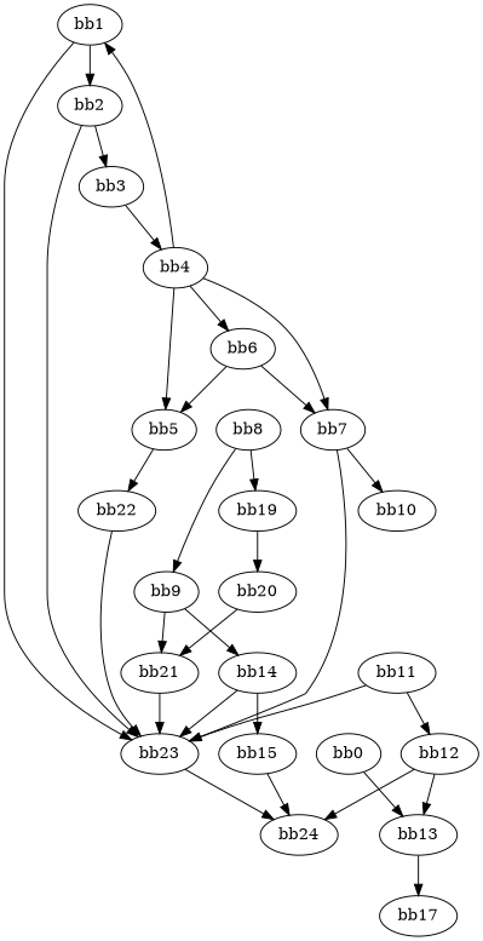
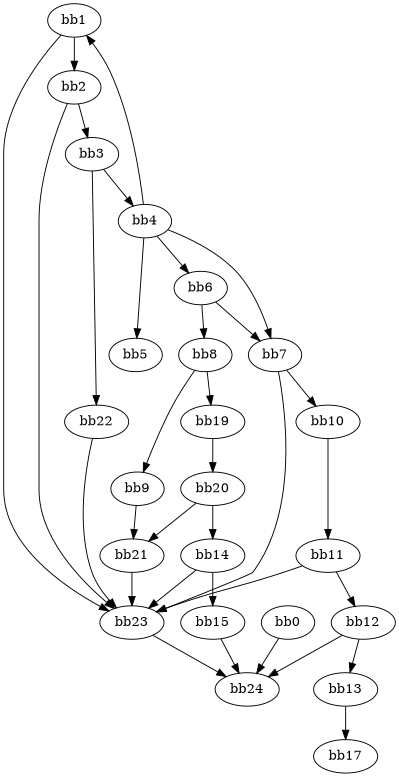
  digraph {
    n1 [label="bb0\l"]
    n2 [label="bb24\l"]
    n3 [label="bb1\l"]
    n4 [label="bb2\l"]
    n5 [label="bb23\l"]
    n6 [label="bb3\l"]
    n7 [label="bb4\l"]
    n8 [label="bb22\l"]
    n9 [label="bb5\l"]
    n10 [label="bb6\l"]
    n11 [label="bb7\l"]
    n12 [label="bb8\l"]
    n13 [label="bb10\l"]
    n14 [label="bb9\l"]
    n15 [label="bb19\l"]
    n16 [label="bb11\l"]
    n17 [label="bb14\l"]
    n18 [label="bb21\l"]
    n19 [label="bb20\l"]
    n20 [label="bb15\l"]
    n21 [label="bb12\l"]
    n22 [label="bb13\l"]
    n23 [label="bb17\l"]
-   n1 -> n22
+   n1 -> n2
    n3 -> n4
    n3 -> n5
    n4 -> n5
    n4 -> n6
    n5 -> n2
    n6 -> n7
-   n9 -> n8
+   n6 -> n8
    n7 -> n3
    n7 -> n9
    n7 -> n10
    n7 -> n11
    n8 -> n5
    n10 -> n11
-   n10 -> n9
+   n10 -> n12
    n11 -> n5
    n11 -> n13
    n12 -> n14
    n12 -> n15
-   n14 -> n17
+   n13 -> n16
+   n19 -> n17
    n14 -> n18
    n15 -> n19
    n16 -> n5
    n16 -> n21
    n17 -> n5
    n17 -> n20
    n18 -> n5
    n19 -> n18
    n20 -> n2
    n21 -> n2
    n21 -> n22
    n22 -> n23
  }
